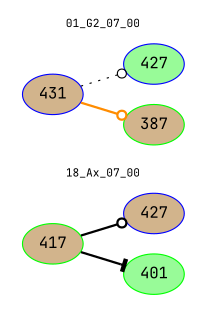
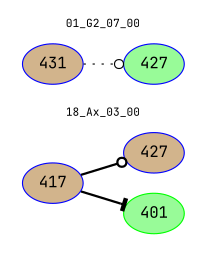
  digraph {
    fontname="JetBrains Mono"
    rankdir=LR
    node [color=blue fillcolor=tan fontname="JetBrains Mono" style=filled]
    edge [arrowhead=odot color=black fontname="JetBrains Mono" style=bold]
-   n1 [color=green label=417]
+   n1 [label=417]
    n2 [color=green fillcolor=palegreen label=401]
    n3 [label=427]
    n4 [label=431]
-   n5 [color=green label=387]
    n6 [fillcolor=palegreen label=427]
    subgraph cluster_1 {
      color=white
      fontsize=10
-     label="18_Ax_07_00"
+     label="18_Ax_03_00"
      n1
      n2
      n3
    }
    subgraph cluster_2 {
      color=white
      fontsize=10
      label="01_G2_07_00"
      n4
-     n5
      n6
    }
    n1 -> n2 [arrowhead=tee]
    n1 -> n3
-   n4 -> n5 [color=darkorange]
    n4 -> n6 [style=dotted]
  }
